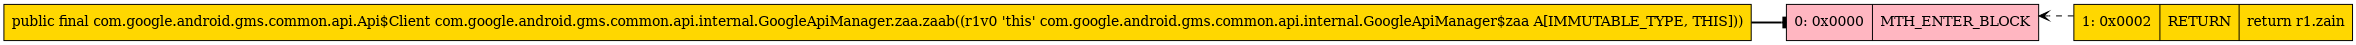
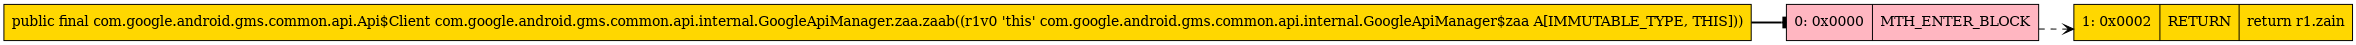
  digraph {
    rankdir=LR
    node [shape=record style=filled fillcolor=gold]
    n1 [label="{0\:\ 0x0000|MTH_ENTER_BLOCK\l}" fillcolor=lightpink]
    n2 [label="{1\:\ 0x0002|RETURN\l|return r1.zain\l}"]
    n3 [label="{public final com.google.android.gms.common.api.Api$Client com.google.android.gms.common.api.internal.GoogleApiManager.zaa.zaab((r1v0 'this' com.google.android.gms.common.api.internal.GoogleApiManager$zaa A[IMMUTABLE_TYPE, THIS])) }"]
-   n2 -> n1 [style=dashed arrowhead=vee]
+   n1 -> n2 [style=dashed arrowhead=vee]
    n3 -> n1 [style=bold arrowhead=tee]
  }
